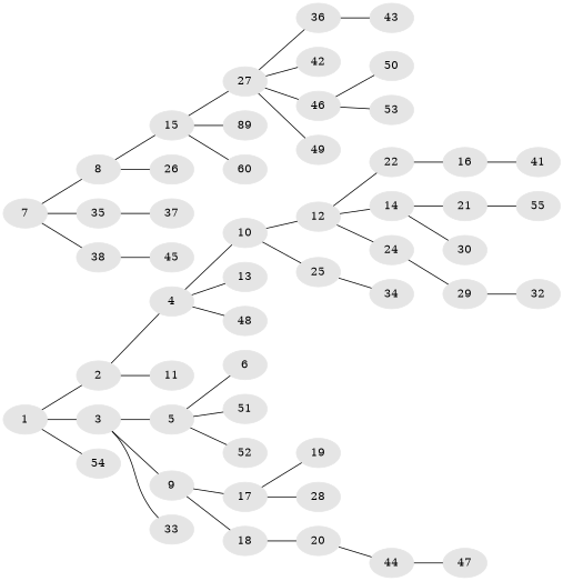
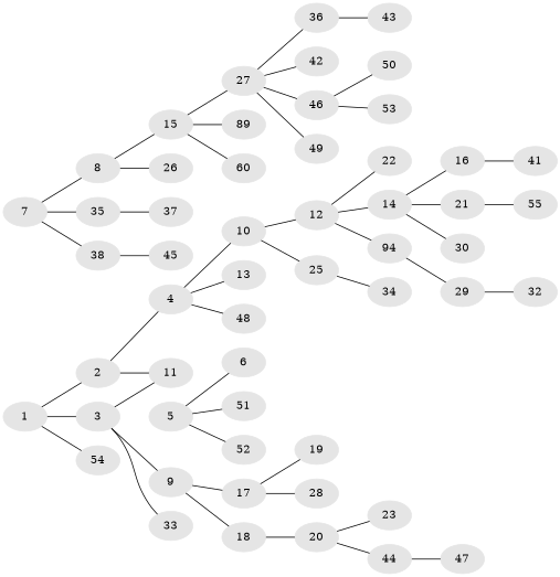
  graph {
    rankdir=LR
    node [color=gray90 style=filled]
    1
    2
    3
    54
    4
    11
    5
    9
    33
    10
    13
    48
    6
    51
    52
    17
    18
    7
    8
    35
    38
    12
    25
    15
    26
    37
    45
    27
    n29 [label=89]
    n30 [label=60]
    19
    28
    20
    14
    22
-   24
+   24 [label=94]
    34
    16
    21
    30
    29
    41
    55
    36
    42
    46
    49
+   23
    44
    47
    32
    43
    50
    53
    1 -- 2
    1 -- 3
    1 -- 54
    2 -- 4
    2 -- 11
-   3 -- 5
+   3 -- 11
    3 -- 9
    3 -- 33
    4 -- 10
    4 -- 13
    4 -- 48
    5 -- 6
    5 -- 51
    5 -- 52
    9 -- 17
    9 -- 18
    10 -- 12
    10 -- 25
    17 -- 19
    17 -- 28
    18 -- 20
    7 -- 8
    7 -- 35
    7 -- 38
    8 -- 15
    8 -- 26
    35 -- 37
    38 -- 45
    12 -- 14
    12 -- 22
    12 -- 24
    25 -- 34
    15 -- 27
    15 -- n29
    15 -- n30
    27 -- 36
    27 -- 42
    27 -- 46
    27 -- 49
+   20 -- 23
    20 -- 44
-   22 -- 16
+   14 -- 16
    14 -- 21
    14 -- 30
    24 -- 29
    16 -- 41
    21 -- 55
    29 -- 32
    36 -- 43
    46 -- 50
    46 -- 53
    44 -- 47
  }
